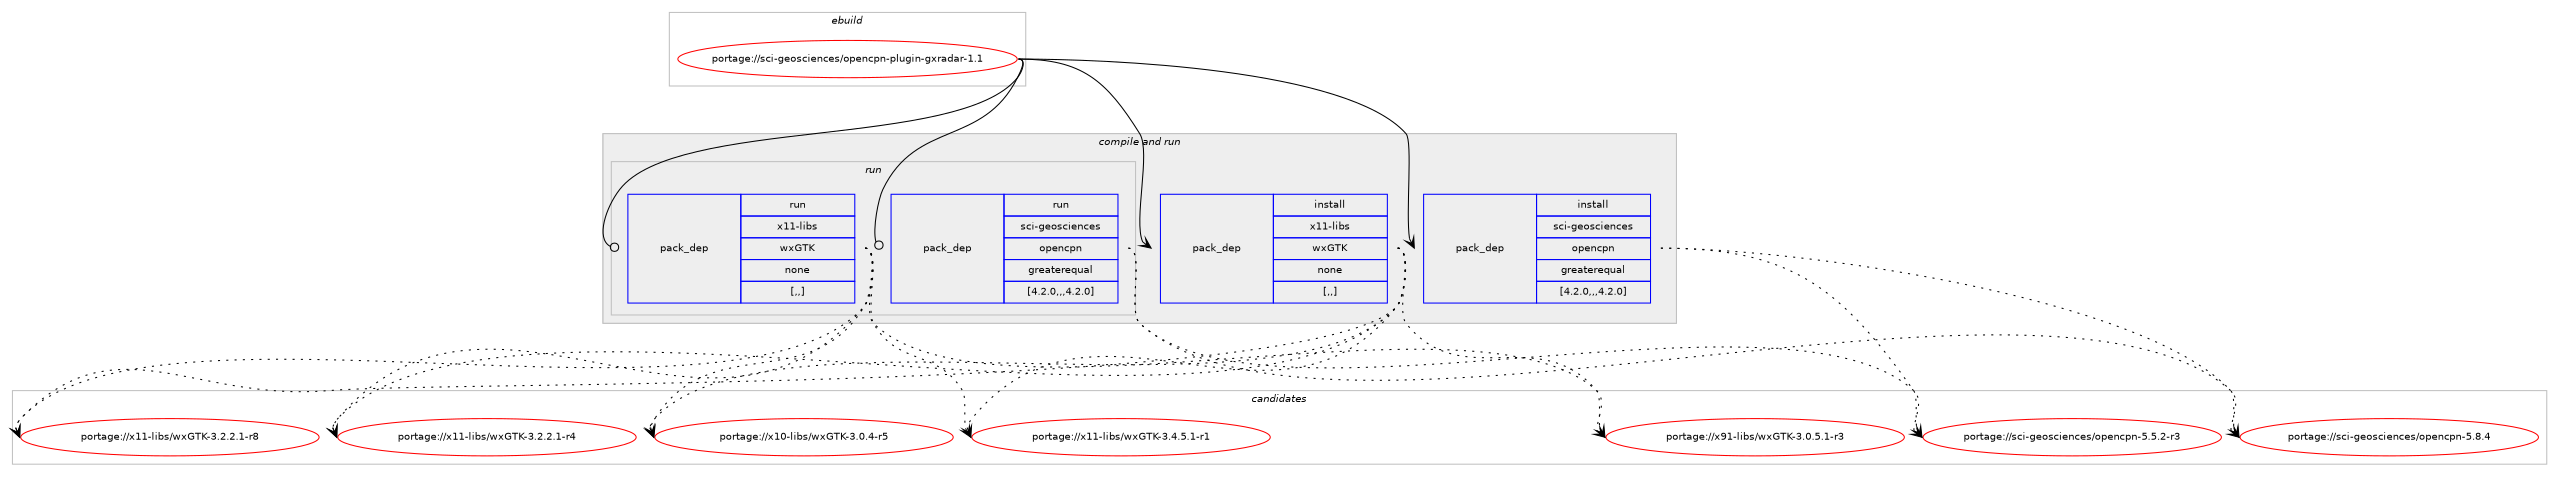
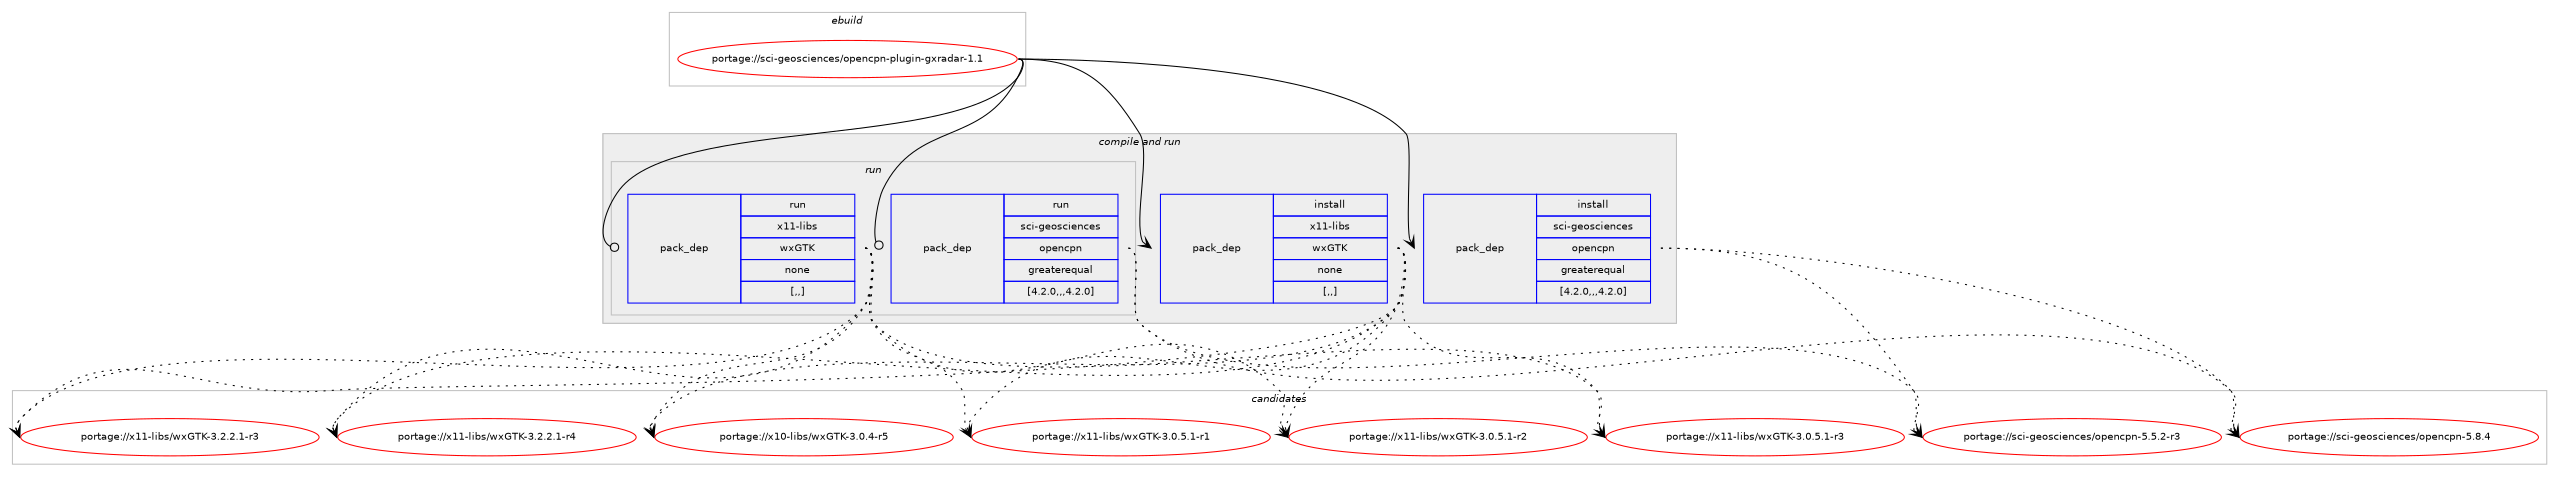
  digraph {
    compound=true
    concentrate=true
    fontname=Helvetica
    fontsize=10
    newrank=true
    rankdir=TB
    ranksep=1.5
    node [color=red fontname=Helvetica fontsize=10]
    edge [arrowhead=vee headport=w style=dotted tailport=e weight=100]
    n1 [label="portage://sci-geosciences/opencpn-plugin-gxradar-1.1" width=4]
    n2 [color=blue label=<<TABLE BORDER="0" CELLBORDER="1" CELLSPACING="0" CELLPADDING="4" WIDTH="220"><TR><TD ROWSPAN="6" CELLPADDING="30">pack_dep</TD></TR><TR><TD WIDTH="110">install</TD></TR><TR><TD>sci-geosciences</TD></TR><TR><TD>opencpn</TD></TR><TR><TD>greaterequal</TD></TR><TR><TD>[4.2.0,,,4.2.0]</TD></TR></TABLE>> shape=none]
    n3 [color=blue label=<<TABLE BORDER="0" CELLBORDER="1" CELLSPACING="0" CELLPADDING="4" WIDTH="220"><TR><TD ROWSPAN="6" CELLPADDING="30">pack_dep</TD></TR><TR><TD WIDTH="110">install</TD></TR><TR><TD>x11-libs</TD></TR><TR><TD>wxGTK</TD></TR><TR><TD>none</TD></TR><TR><TD>[,,]</TD></TR></TABLE>> shape=none]
    n4 [color=blue label=<<TABLE BORDER="0" CELLBORDER="1" CELLSPACING="0" CELLPADDING="4" WIDTH="220"><TR><TD ROWSPAN="6" CELLPADDING="30">pack_dep</TD></TR><TR><TD WIDTH="110">run</TD></TR><TR><TD>sci-geosciences</TD></TR><TR><TD>opencpn</TD></TR><TR><TD>greaterequal</TD></TR><TR><TD>[4.2.0,,,4.2.0]</TD></TR></TABLE>> shape=none]
    n5 [color=blue label=<<TABLE BORDER="0" CELLBORDER="1" CELLSPACING="0" CELLPADDING="4" WIDTH="220"><TR><TD ROWSPAN="6" CELLPADDING="30">pack_dep</TD></TR><TR><TD WIDTH="110">run</TD></TR><TR><TD>x11-libs</TD></TR><TR><TD>wxGTK</TD></TR><TR><TD>none</TD></TR><TR><TD>[,,]</TD></TR></TABLE>> shape=none]
    n6 [label="portage://sci-geosciences/opencpn-5.8.4" width=4]
    n7 [label="portage://sci-geosciences/opencpn-5.5.2-r3" width=4]
    n8 [label="portage://x11-libs/wxGTK-3.2.2.1-r4" width=4]
-   n9 [label="portage://x11-libs/wxGTK-3.2.2.1-r8" width=4]
-   n10 [label="portage://x91-libs/wxGTK-3.0.5.1-r3" width=4]
-   n12 [label="portage://x11-libs/wxGTK-3.4.5.1-r1" width=4]
+   n9 [label="portage://x11-libs/wxGTK-3.2.2.1-r3" width=4]
+   n10 [label="portage://x11-libs/wxGTK-3.0.5.1-r3" width=4]
+   n11 [label="portage://x11-libs/wxGTK-3.0.5.1-r2" width=4]
+   n12 [label="portage://x11-libs/wxGTK-3.0.5.1-r1" width=4]
    n13 [label="portage://x10-libs/wxGTK-3.0.4-r5" width=4]
    subgraph cluster_1 {
      color=gray
      label=<<i>ebuild</i>>
      n1
    }
    subgraph cluster_2 {
      color=gray
      label=<<i>dependencies</i>>
      subgraph cluster_3 {
        color=gray
        fillcolor="#eeeeee"
        label=<<i>compile</i>>
        style=filled
        subgraph sub_4 {
          color=gray
          fillcolor="#eeeeee"
          label=<<i>compile</i>>
          style=filled
          n2
        }
        subgraph sub_5 {
          color=gray
          fillcolor="#eeeeee"
          label=<<i>compile</i>>
          style=filled
          n3
        }
      }
      subgraph cluster_6 {
        color=gray
        fillcolor="#eeeeee"
        label=<<i>compile and run</i>>
        style=filled
      }
      subgraph cluster_7 {
        color=gray
        fillcolor="#eeeeee"
        label=<<i>run</i>>
        style=filled
        subgraph sub_8 {
          color=gray
          fillcolor="#eeeeee"
          label=<<i>run</i>>
          style=filled
          n4
        }
        subgraph sub_9 {
          color=gray
          fillcolor="#eeeeee"
          label=<<i>run</i>>
          style=filled
          n5
        }
      }
    }
    subgraph cluster_10 {
      color=gray
      label=<<i>candidates</i>>
      rank=same
      subgraph sub_11 {
        color=black
        label=<<i>candidates</i>>
        nodesep=1
        rank=same
        n6
        n7
      }
      subgraph sub_12 {
        color=black
        label=<<i>candidates</i>>
        nodesep=1
        rank=same
        n8
        n9
        n10
+       n11
        n12
        n13
      }
      subgraph sub_13 {
        color=black
        label=<<i>candidates</i>>
        nodesep=1
        rank=same
        n6
        n7
      }
      subgraph sub_14 {
        color=black
        label=<<i>candidates</i>>
        nodesep=1
        rank=same
        n8
        n9
        n10
+       n11
        n12
        n13
      }
    }
    n1 -> n2 [style=solid weight=20]
    n1 -> n3 [style=solid weight=20]
    n1 -> n4 [arrowhead=odot style=solid weight=20]
    n1 -> n5 [arrowhead=odot style=solid weight=20]
    n2 -> n6
    n2 -> n7
    n3 -> n8
    n3 -> n9
    n3 -> n10
+   n3 -> n11
    n3 -> n12
    n3 -> n13
    n4 -> n6
    n4 -> n7
    n5 -> n8
    n5 -> n9
    n5 -> n10
+   n5 -> n11
    n5 -> n12
    n5 -> n13
  }
